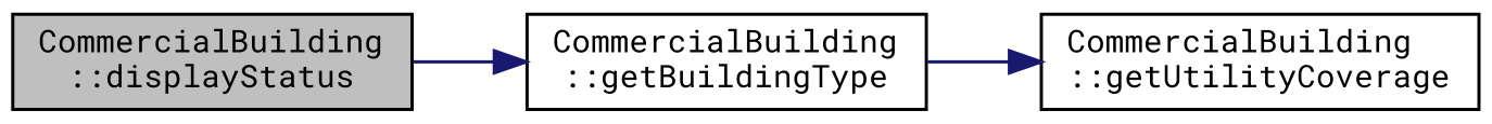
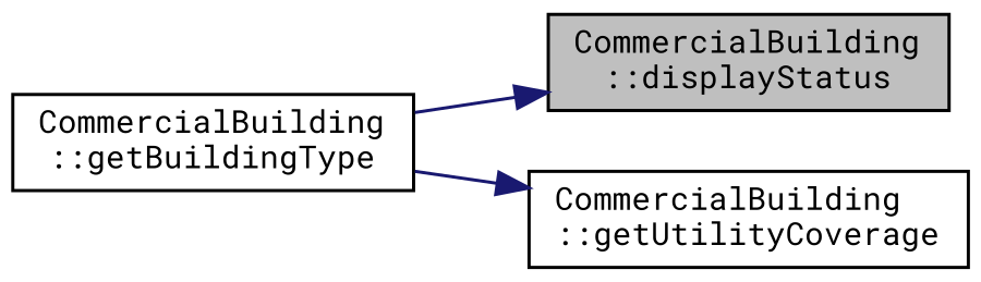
  digraph {
    fontname="Roboto Mono"
    rankdir=LR
    node [color=black fillcolor=white fontname="Roboto Mono" fontsize=10 shape=record style=filled]
    edge [color=midnightblue fontname="Roboto Mono" fontsize=10 labelfontname=Helvetica labelfontsize=10 style=solid]
    n1 [fillcolor=grey75 fontcolor=black height=0.2 label="CommercialBuilding\l::displayStatus" width=0.4]
    n2 [height=0.2 label="CommercialBuilding\l::getBuildingType" width=0.4]
    n3 [height=0.2 label="CommercialBuilding\l::getUtilityCoverage" width=0.4]
-   n1 -> n2
+   n2 -> n1
    n2 -> n3
  }
